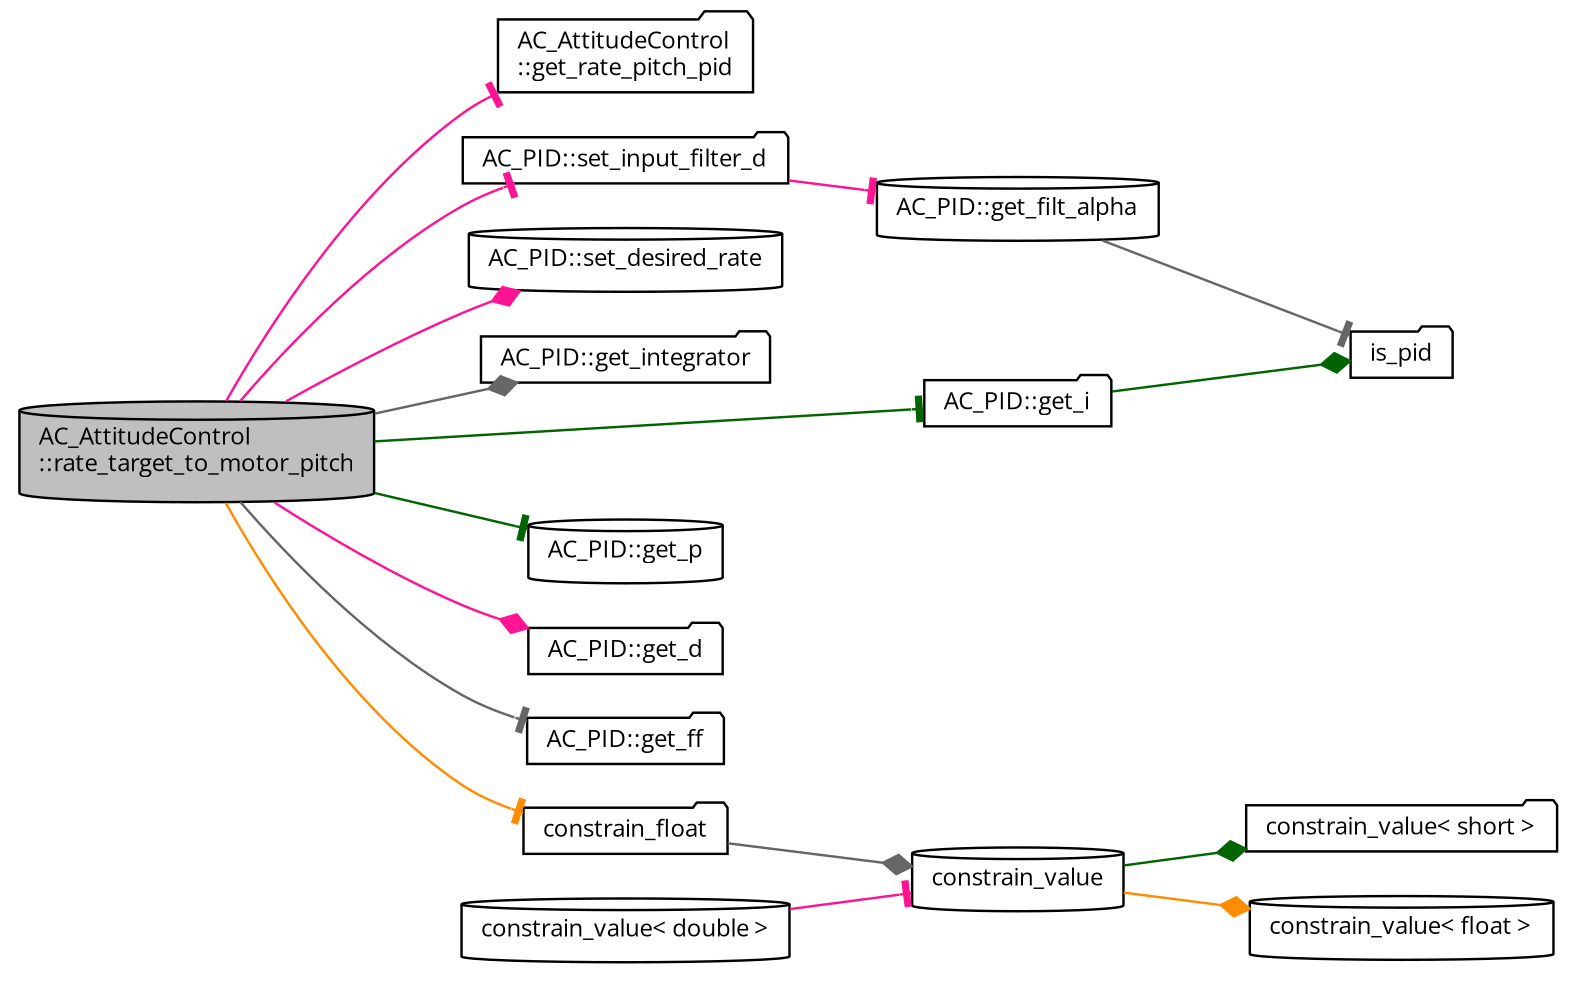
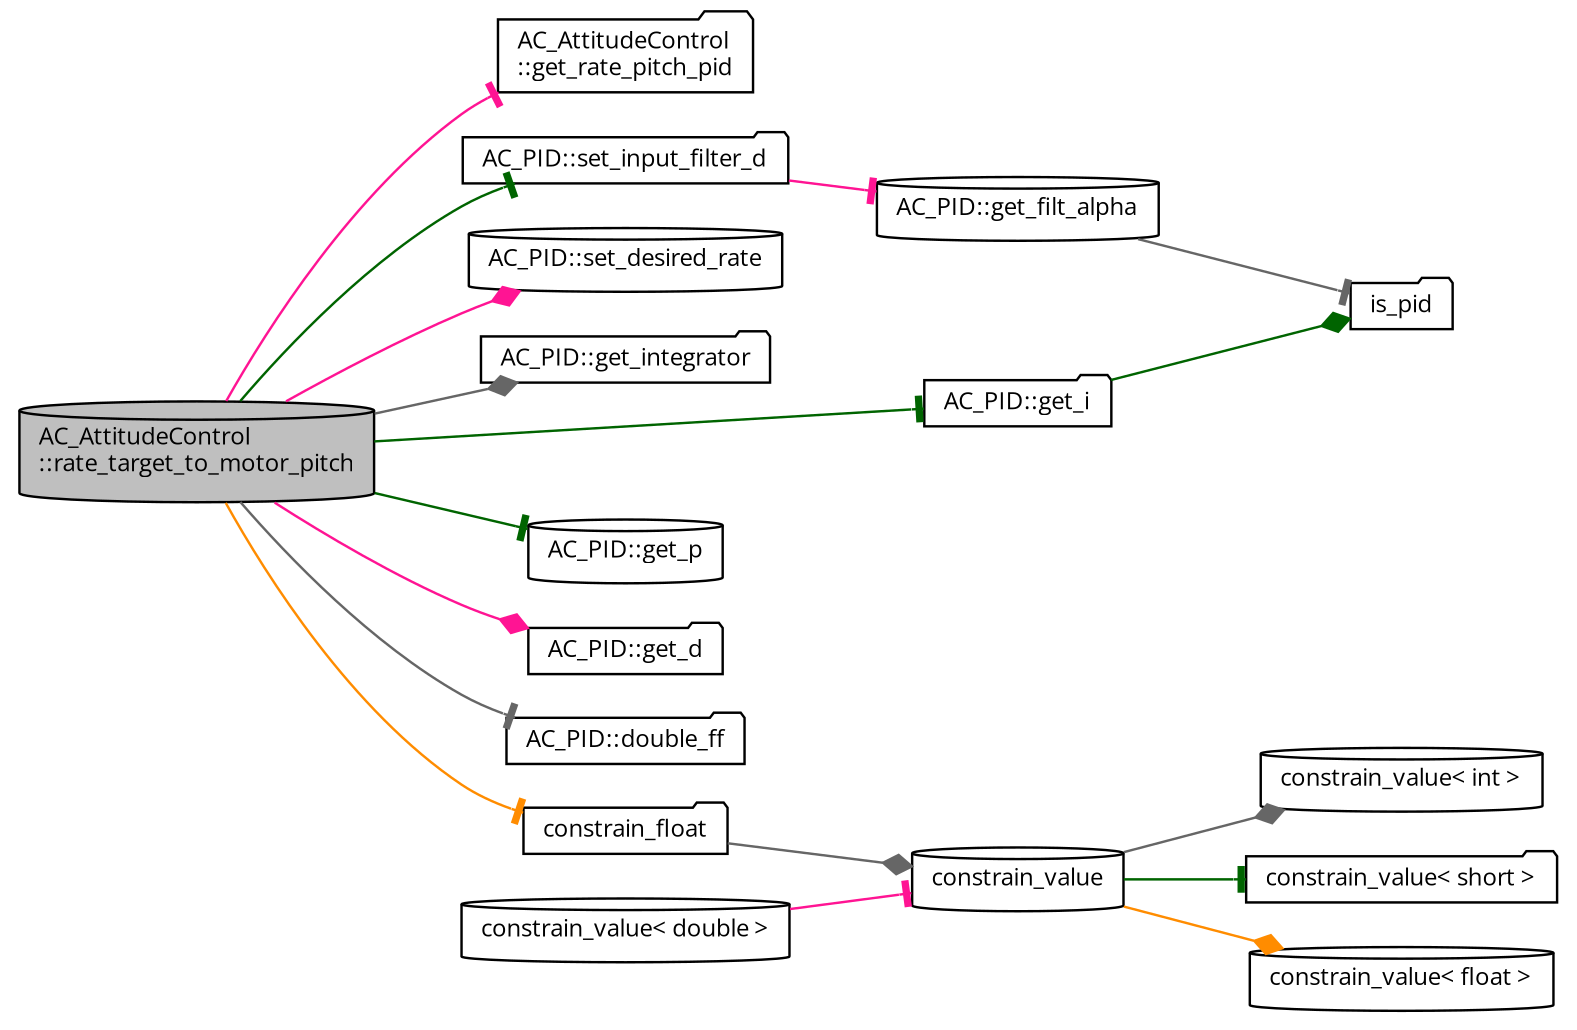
  digraph {
    fontname="Open Sans"
    rankdir=LR
    node [color=black fillcolor=white fontname="Open Sans" fontsize=10 shape=folder style=filled]
    edge [arrowhead=tee color=deeppink fontname="Open Sans" fontsize=10 labelfontname=Helvetica labelfontsize=10 style=solid]
    n1 [fillcolor=grey75 fontcolor=black height=0.2 label="AC_AttitudeControl\l::rate_target_to_motor_pitch" shape=cylinder width=0.4]
    n2 [height=0.2 label="AC_AttitudeControl\l::get_rate_pitch_pid" width=0.4]
    n3 [height=0.2 label="AC_PID::set_input_filter_d" width=0.4]
    n4 [height=0.2 label="AC_PID::set_desired_rate" shape=cylinder width=0.4]
    n5 [height=0.2 label="AC_PID::get_integrator" width=0.4]
    n6 [height=0.2 label="AC_PID::get_i" width=0.4]
    n7 [height=0.2 label="AC_PID::get_p" shape=cylinder width=0.4]
    n8 [height=0.2 label="AC_PID::get_d" width=0.4]
-   n9 [height=0.2 label="AC_PID::get_ff" width=0.4]
+   n9 [height=0.2 label="AC_PID::double_ff" width=0.4]
    n10 [height=0.2 label=constrain_float width=0.4]
    n11 [height=0.2 label="AC_PID::get_filt_alpha" shape=cylinder width=0.4]
    n12 [height=0.2 label=is_pid width=0.4]
    n13 [height=0.2 label=constrain_value shape=cylinder width=0.4]
+   n14 [height=0.2 label="constrain_value\< int \>" shape=cylinder width=0.4]
    n15 [height=0.2 label="constrain_value\< short \>" width=0.4]
    n16 [height=0.2 label="constrain_value\< float \>" shape=cylinder width=0.4]
    n17 [height=0.2 label="constrain_value\< double \>" shape=cylinder width=0.4]
    n1 -> n2
-   n1 -> n3
+   n1 -> n3 [color=darkgreen]
    n1 -> n4 [arrowhead=diamond]
    n1 -> n5 [arrowhead=diamond color=gray40]
    n1 -> n6 [color=darkgreen]
    n1 -> n7 [color=darkgreen]
    n1 -> n8 [arrowhead=diamond]
    n1 -> n9 [color=gray40]
    n1 -> n10 [color=darkorange]
    n3 -> n11
    n6 -> n12 [arrowhead=diamond color=darkgreen]
    n10 -> n13 [arrowhead=diamond color=gray40]
    n11 -> n12 [color=gray40]
-   n13 -> n15 [arrowhead=diamond color=darkgreen]
+   n13 -> n14 [arrowhead=diamond color=gray40]
+   n13 -> n15 [color=darkgreen]
    n13 -> n16 [arrowhead=diamond color=darkorange]
    n17 -> n13
  }
